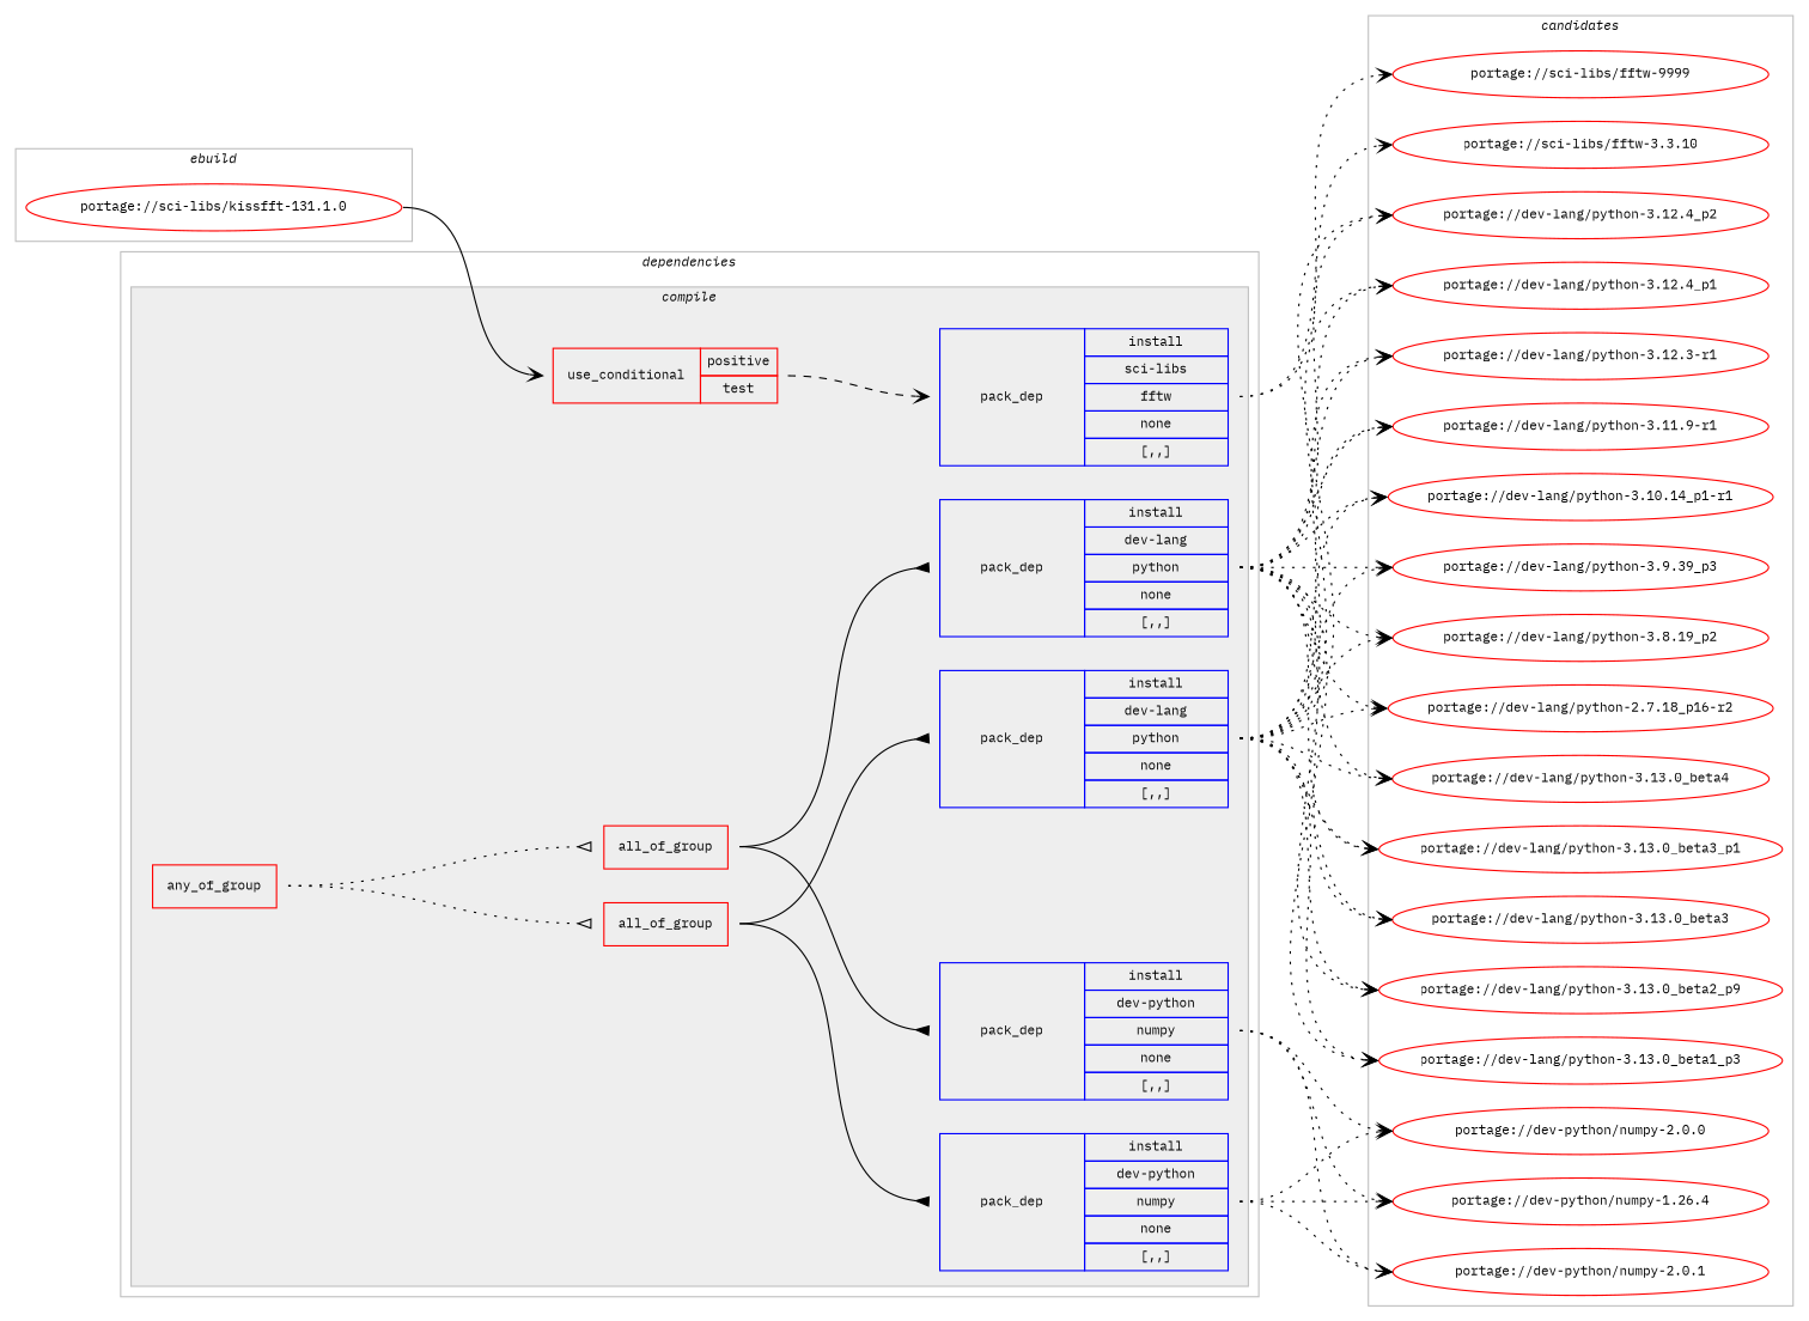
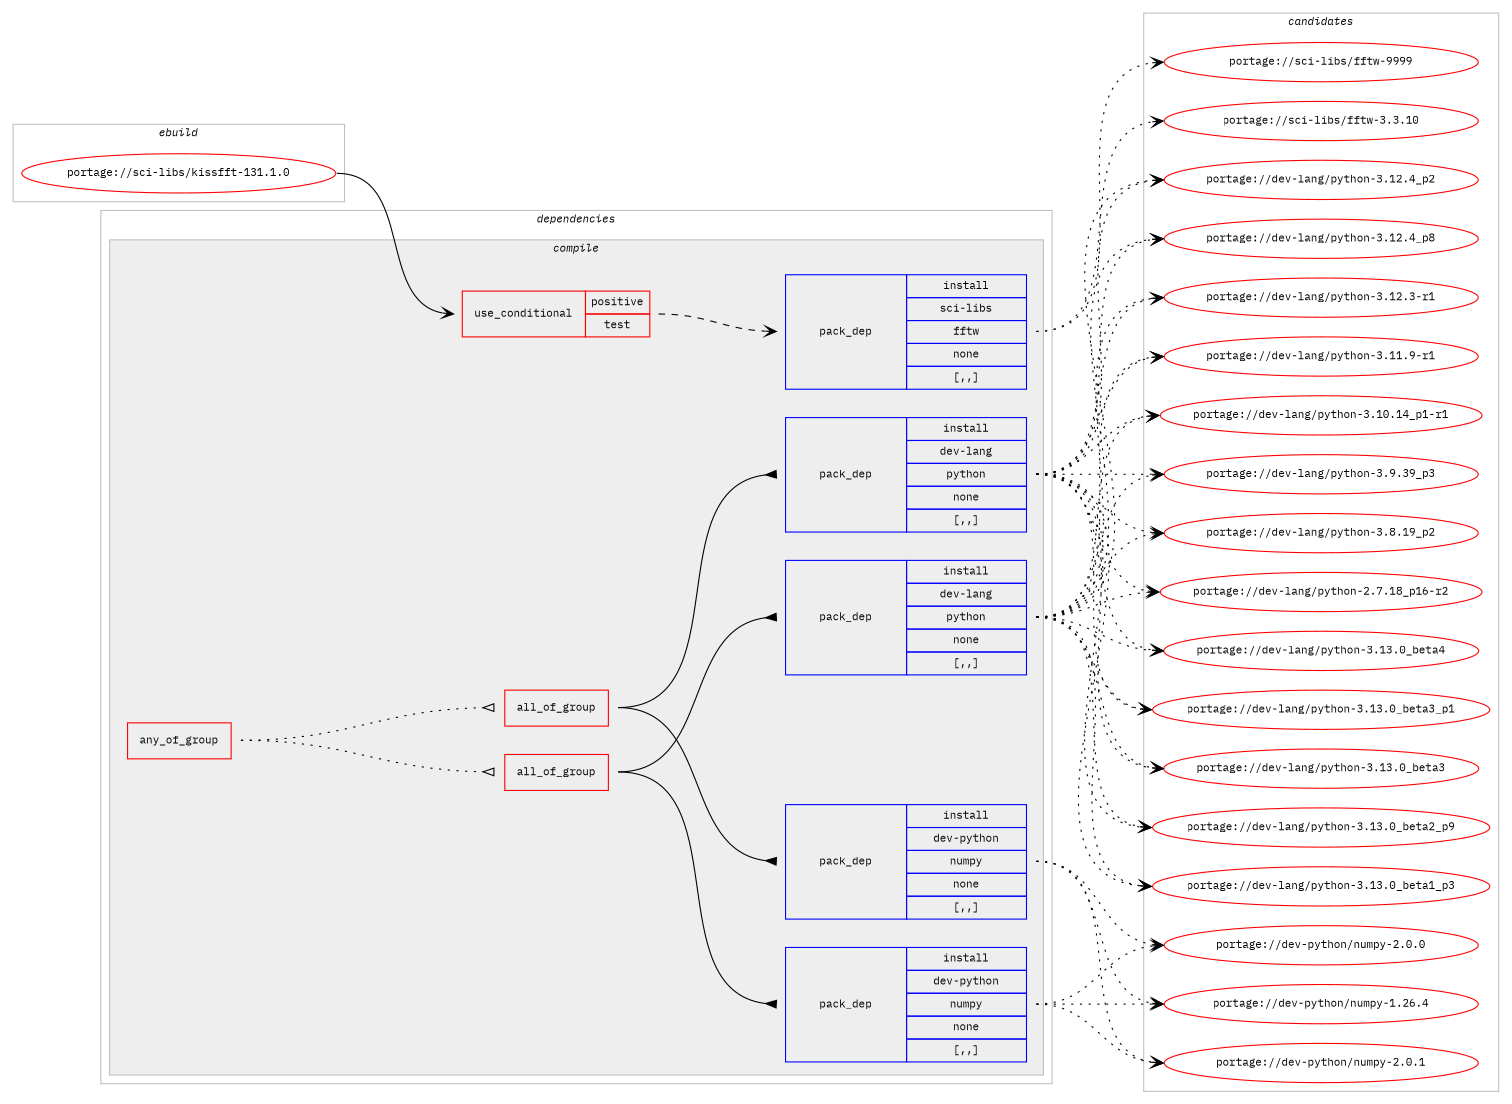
  digraph {
    compound=true
    concentrate=true
    fontname="IBM Plex Mono"
    fontsize=10
    newrank=true
    rankdir=LR
    ranksep=1.5
    node [color=red fontname="IBM Plex Mono" fontsize=10]
    edge [arrowhead=vee fontname="IBM Plex Mono" headport=w style=dotted tailport=e weight=100]
    n1 [label="portage://sci-libs/kissfft-131.1.0" width=4]
    n2 [color=blue label=<<TABLE BORDER="0" CELLBORDER="1" CELLSPACING="0" CELLPADDING="4" WIDTH="220"><TR><TD ROWSPAN="6" CELLPADDING="30">pack_dep</TD></TR><TR><TD WIDTH="110">install</TD></TR><TR><TD>sci-libs</TD></TR><TR><TD>fftw</TD></TR><TR><TD>none</TD></TR><TR><TD>[,,]</TD></TR></TABLE>> shape=none]
    n3 [color=blue label=<<TABLE BORDER="0" CELLBORDER="1" CELLSPACING="0" CELLPADDING="4" WIDTH="220"><TR><TD ROWSPAN="6" CELLPADDING="30">pack_dep</TD></TR><TR><TD WIDTH="110">install</TD></TR><TR><TD>dev-lang</TD></TR><TR><TD>python</TD></TR><TR><TD>none</TD></TR><TR><TD>[,,]</TD></TR></TABLE>> shape=none]
    n4 [color=blue label=<<TABLE BORDER="0" CELLBORDER="1" CELLSPACING="0" CELLPADDING="4" WIDTH="220"><TR><TD ROWSPAN="6" CELLPADDING="30">pack_dep</TD></TR><TR><TD WIDTH="110">install</TD></TR><TR><TD>dev-python</TD></TR><TR><TD>numpy</TD></TR><TR><TD>none</TD></TR><TR><TD>[,,]</TD></TR></TABLE>> shape=none]
    n5 [label=<<TABLE BORDER="0" CELLBORDER="1" CELLSPACING="0" CELLPADDING="4"><TR><TD CELLPADDING="10">all_of_group</TD></TR></TABLE>> shape=none]
    n6 [color=blue label=<<TABLE BORDER="0" CELLBORDER="1" CELLSPACING="0" CELLPADDING="4" WIDTH="220"><TR><TD ROWSPAN="6" CELLPADDING="30">pack_dep</TD></TR><TR><TD WIDTH="110">install</TD></TR><TR><TD>dev-lang</TD></TR><TR><TD>python</TD></TR><TR><TD>none</TD></TR><TR><TD>[,,]</TD></TR></TABLE>> shape=none]
    n7 [color=blue label=<<TABLE BORDER="0" CELLBORDER="1" CELLSPACING="0" CELLPADDING="4" WIDTH="220"><TR><TD ROWSPAN="6" CELLPADDING="30">pack_dep</TD></TR><TR><TD WIDTH="110">install</TD></TR><TR><TD>dev-python</TD></TR><TR><TD>numpy</TD></TR><TR><TD>none</TD></TR><TR><TD>[,,]</TD></TR></TABLE>> shape=none]
    n8 [label=<<TABLE BORDER="0" CELLBORDER="1" CELLSPACING="0" CELLPADDING="4"><TR><TD CELLPADDING="10">all_of_group</TD></TR></TABLE>> shape=none]
    n9 [label=<<TABLE BORDER="0" CELLBORDER="1" CELLSPACING="0" CELLPADDING="4"><TR><TD CELLPADDING="10">any_of_group</TD></TR></TABLE>> shape=none]
    n10 [label=<<TABLE BORDER="0" CELLBORDER="1" CELLSPACING="0" CELLPADDING="4"><TR><TD ROWSPAN="3" CELLPADDING="10">use_conditional</TD></TR><TR><TD>positive</TD></TR><TR><TD>test</TD></TR></TABLE>> shape=none]
    n11 [label="portage://sci-libs/fftw-9999" width=4]
    n12 [label="portage://sci-libs/fftw-3.3.10" width=4]
    n13 [label="portage://dev-lang/python-3.13.0_beta4" width=4]
    n14 [label="portage://dev-lang/python-3.13.0_beta3_p1" width=4]
    n15 [label="portage://dev-lang/python-3.13.0_beta3" width=4]
    n16 [label="portage://dev-lang/python-3.13.0_beta2_p9" width=4]
    n17 [label="portage://dev-lang/python-3.13.0_beta1_p3" width=4]
    n18 [label="portage://dev-lang/python-3.12.4_p2" width=4]
-   n19 [label="portage://dev-lang/python-3.12.4_p1" width=4]
+   n19 [label="portage://dev-lang/python-3.12.4_p8" width=4]
    n20 [label="portage://dev-lang/python-3.12.3-r1" width=4]
    n21 [label="portage://dev-lang/python-3.11.9-r1" width=4]
    n22 [label="portage://dev-lang/python-3.10.14_p1-r1" width=4]
    n23 [label="portage://dev-lang/python-3.9.39_p3" width=4]
    n24 [label="portage://dev-lang/python-3.8.19_p2" width=4]
    n25 [label="portage://dev-lang/python-2.7.18_p16-r2" width=4]
    n26 [label="portage://dev-python/numpy-2.0.1" width=4]
    n27 [label="portage://dev-python/numpy-2.0.0" width=4]
    n28 [label="portage://dev-python/numpy-1.26.4" width=4]
    subgraph cluster_1 {
      color=gray
      label=<<i>ebuild</i>>
      n1
    }
    subgraph cluster_2 {
      color=gray
      label=<<i>dependencies</i>>
      subgraph cluster_3 {
        color=gray
        fillcolor="#eeeeee"
        label=<<i>compile</i>>
        style=filled
        subgraph sub_4 {
          color=gray
          fillcolor="#eeeeee"
          label=<<i>compile</i>>
          style=filled
          n10
          subgraph sub_5 {
            color=gray
            fillcolor="#eeeeee"
            label=<<i>compile</i>>
            style=filled
            n2
          }
          subgraph sub_6 {
            color=gray
            fillcolor="#eeeeee"
            label=<<i>compile</i>>
            style=filled
            n9
            subgraph sub_7 {
              color=gray
              fillcolor="#eeeeee"
              label=<<i>compile</i>>
              style=filled
              n5
              subgraph sub_8 {
                color=gray
                fillcolor="#eeeeee"
                label=<<i>compile</i>>
                style=filled
                n3
              }
              subgraph sub_9 {
                color=gray
                fillcolor="#eeeeee"
                label=<<i>compile</i>>
                style=filled
                n4
              }
            }
            subgraph sub_10 {
              color=gray
              fillcolor="#eeeeee"
              label=<<i>compile</i>>
              style=filled
              n8
              subgraph sub_11 {
                color=gray
                fillcolor="#eeeeee"
                label=<<i>compile</i>>
                style=filled
                n6
              }
              subgraph sub_12 {
                color=gray
                fillcolor="#eeeeee"
                label=<<i>compile</i>>
                style=filled
                n7
              }
            }
          }
        }
      }
      subgraph cluster_13 {
        color=gray
        fillcolor="#eeeeee"
        label=<<i>compile and run</i>>
        style=filled
      }
      subgraph cluster_14 {
        color=gray
        fillcolor="#eeeeee"
        label=<<i>run</i>>
        style=filled
      }
    }
    subgraph cluster_15 {
      color=gray
      label=<<i>candidates</i>>
      rank=same
      subgraph sub_16 {
        color=black
        label=<<i>candidates</i>>
        nodesep=1
        rank=same
        n11
        n12
      }
      subgraph sub_17 {
        color=black
        label=<<i>candidates</i>>
        nodesep=1
        rank=same
        n13
        n14
        n15
        n16
        n17
        n18
        n19
        n20
        n21
        n22
        n23
        n24
        n25
      }
      subgraph sub_18 {
        color=black
        label=<<i>candidates</i>>
        nodesep=1
        rank=same
        n26
        n27
        n28
      }
      subgraph sub_19 {
        color=black
        label=<<i>candidates</i>>
        nodesep=1
        rank=same
        n13
        n14
        n15
        n16
        n17
        n18
        n19
        n20
        n21
        n22
        n23
        n24
        n25
      }
      subgraph sub_20 {
        color=black
        label=<<i>candidates</i>>
        nodesep=1
        rank=same
        n26
        n27
        n28
      }
    }
    n1 -> n10 [style=solid weight=20]
    n2 -> n11
    n2 -> n12
    n3 -> n13
    n3 -> n14
    n3 -> n15
    n3 -> n16
    n3 -> n17
    n3 -> n18
    n3 -> n19
    n3 -> n20
    n3 -> n21
    n3 -> n22
    n3 -> n23
    n3 -> n24
    n3 -> n25
    n4 -> n26
    n4 -> n27
    n4 -> n28
    n5 -> n3 [arrowhead=inv style=solid weight=20]
    n5 -> n4 [arrowhead=inv style=solid weight=20]
    n6 -> n13
    n6 -> n14
    n6 -> n15
    n6 -> n16
    n6 -> n17
    n6 -> n18
    n6 -> n19
    n6 -> n20
    n6 -> n21
    n6 -> n22
    n6 -> n23
    n6 -> n24
    n6 -> n25
    n7 -> n26
    n7 -> n27
    n7 -> n28
    n8 -> n6 [arrowhead=inv style=solid weight=20]
    n8 -> n7 [arrowhead=inv style=solid weight=20]
    n9 -> n5 [arrowhead=oinv weight=20]
    n9 -> n8 [arrowhead=oinv weight=20]
    n10 -> n2 [style=dashed weight=20]
  }
